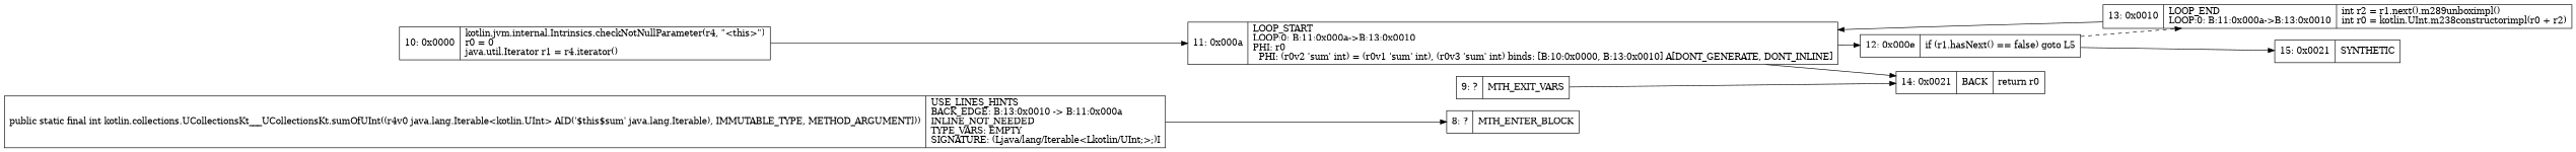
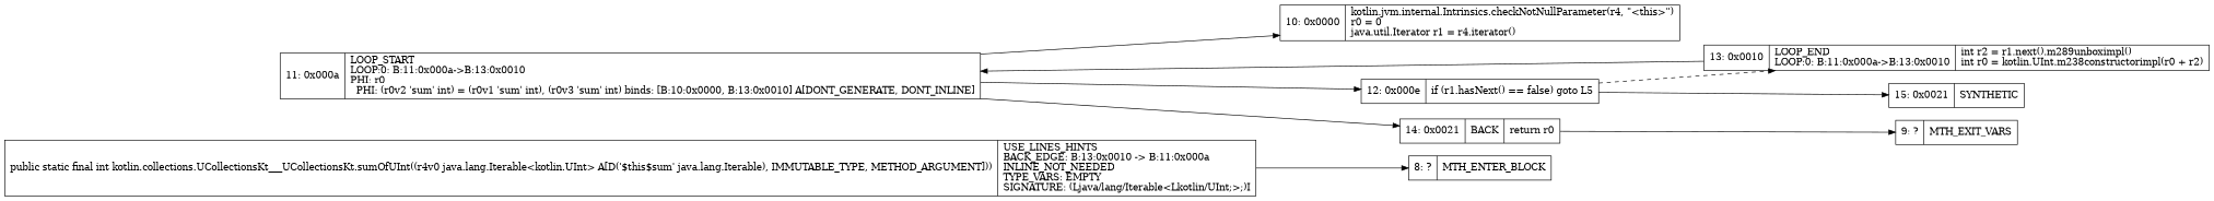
  digraph {
    rankdir=LR
    node [shape=record]
    n1 [label="{8\:\ ?|MTH_ENTER_BLOCK\l}"]
    n2 [label="{10\:\ 0x0000|kotlin.jvm.internal.Intrinsics.checkNotNullParameter(r4, \"\<this\>\")\lr0 = 0\ljava.util.Iterator r1 = r4.iterator()\l}"]
    n3 [label="{11\:\ 0x000a|LOOP_START\lLOOP:0: B:11:0x000a\-\>B:13:0x0010\lPHI: r0 \l  PHI: (r0v2 'sum' int) = (r0v1 'sum' int), (r0v3 'sum' int) binds: [B:10:0x0000, B:13:0x0010] A[DONT_GENERATE, DONT_INLINE]\l}"]
    n4 [label="{12\:\ 0x000e|if (r1.hasNext() == false) goto L5\l}"]
    n5 [label="{14\:\ 0x0021|BACK\l|return r0\l}"]
    n6 [label="{13\:\ 0x0010|LOOP_END\lLOOP:0: B:11:0x000a\-\>B:13:0x0010\l|int r2 = r1.next().m289unboximpl()\lint r0 = kotlin.UInt.m238constructorimpl(r0 + r2)\l}"]
    n7 [label="{15\:\ 0x0021|SYNTHETIC\l}"]
    n8 [label="{9\:\ ?|MTH_EXIT_VARS\l}"]
    n9 [label="{public static final int kotlin.collections.UCollectionsKt___UCollectionsKt.sumOfUInt((r4v0 java.lang.Iterable\<kotlin.UInt\> A[D('$this$sum' java.lang.Iterable), IMMUTABLE_TYPE, METHOD_ARGUMENT]))  | USE_LINES_HINTS\lBACK_EDGE: B:13:0x0010 \-\> B:11:0x000a\lINLINE_NOT_NEEDED\lTYPE_VARS: EMPTY\lSIGNATURE: (Ljava\/lang\/Iterable\<Lkotlin\/UInt;\>;)I\l}"]
-   n2 -> n3
+   n3 -> n2
    n3 -> n4
    n3 -> n5
    n4 -> n6 [style=dashed]
    n4 -> n7
-   n8 -> n5
+   n5 -> n8
    n6 -> n3
    n9 -> n1
  }
